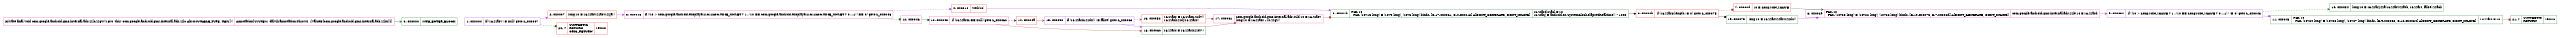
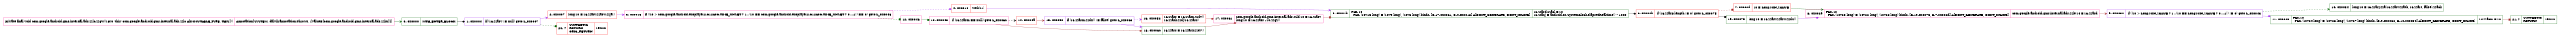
  digraph {
    rankdir=LR
    node [color=darkgreen shape=record]
    edge [arrowhead=vee color=purple]
    n1 [label="{0\:\ 0x0000|MTH_ENTER_BLOCK\l}"]
    n2 [color=purple label="{1\:\ 0x0004|if (r6.zzasv != null) goto L_0x0007\l}"]
    n3 [color=red label="{2\:\ 0x0007|long r0 = r6.zzasv.zzasw.zzja()\l}"]
    n4 [color=red label="{20\:\ ?|SYNTHETIC\lRETURN\lORIG_RETURN\l|return\l}"]
    n5 [color=deeppink label="{3\:\ 0x0016|if ((r0 \> com.google.android.exoplayer2.C1260C.TIME_UNSET ? 1 : (r0 == com.google.android.exoplayer2.C1260C.TIME_UNSET ? 0 : \-1)) == 0) goto L_0x0046\l}"]
-   n6 [color=red label="{4\:\ 0x0018|zzeb(r0)\l}"]
+   n6 [color=red label="{4\:\ 0x0018|zzeb(r1)\l}"]
    n7 [color=deeppink label="{12\:\ 0x0046}"]
    n8 [label="{5\:\ 0x001b|PHI: r0 \l  PHI: (r0v15 long) = (r0v9 long), (r0v3 long) binds: [B:17:0x0061, B:4:0x0018] A[DONT_GENERATE, DONT_INLINE]\l|r6.zzasd.zzacl = r0\lr6.zzacj = android.os.SystemClock.elapsedRealtime() * 1000\l}"]
    n9 [color=deeppink label="{13\:\ 0x0048|if (r6.zzasm == null) goto L_0x006c\l}"]
    n10 [color=red label="{6\:\ 0x002b|if (r6.zzasp.length != 0) goto L_0x0075\l}"]
    n11 [color=red label="{7\:\ 0x002d|r0 = Long.MIN_VALUE\l}"]
    n12 [label="{19\:\ 0x0075|long r0 = r6.zzasv.zzasw.zzdu()\l}"]
    n13 [color=deeppink label="{8\:\ 0x002e|PHI: r0 \l  PHI: (r0v23 long) = (r0v22 long), (r0v28 long) binds: [B:19:0x0075, B:7:0x002d] A[DONT_GENERATE, DONT_INLINE]\l|com.google.android.gms.internal.ads.zzle r4 = r6.zzasd\l}"]
    n14 [color=purple label="{9\:\ 0x0032|if ((r0 \> Long.MIN_VALUE ? 1 : (r0 == Long.MIN_VALUE ? 0 : \-1)) != 0) goto L_0x0043\l}"]
    n15 [label="{10\:\ 0x0034|long r0 = r6.zzary.zza(r6.zzasv.zzatb, r6.zzart, false).zzack\l}"]
-   n16 [label="{11\:\ 0x0043|PHI: r0 \l  PHI: (r0v24 long) = (r0v23 long), (r0v27 long) binds: [B:9:0x0032, B:10:0x0034] A[DONT_GENERATE, DONT_INLINE]\l|r4.zzart = r0\l}"]
+   n16 [label="{11\:\ 0x0043|PHI: r0 \l  PHI: (r0v24 long) = (r0v23 long), (r0v27 long) binds: [B:9:0x0032, B:10:0x0034] A[DONT_GENERATE, DONT_INLINE]\l|r4.zzacm = r0\l}"]
    n17 [label="{21\:\ ?|SYNTHETIC\lRETURN\l|return\l}"]
    n18 [color=red label="{14\:\ 0x004a}"]
    n19 [label="{18\:\ 0x006c|r6.zzass = r6.zzask.zzdv()\l}"]
    n20 [color=purple label="{15\:\ 0x0050|if (r6.zzasm.zzdx() != false) goto L_0x006c\l}"]
    n21 [color=deeppink label="{17\:\ 0x0061|com.google.android.gms.internal.ads.zzld r0 = r6.zzasv\llong r0 = r6.zzass \- r0.zzgz()\l}"]
    n22 [color=red label="{16\:\ 0x0052|r6.zzass = r6.zzasn.zzdv()\lr6.zzask.zzdj(r6.zzass)\l}"]
    n23 [color=deeppink label="{private final void com.google.android.gms.internal.ads.zzlc.zzgw((r6v0 'this' com.google.android.gms.internal.ads.zzlc A[IMMUTABLE_TYPE, THIS]))  | Annotation[SYSTEM, dalvik.annotation.Throws, \{value=[com.google.android.gms.internal.ads.zzku]\}]\l}"]
+   n1 -> n2 [arrowhead=diamond color=black]
    n2 -> n3
    n2 -> n4 [arrowhead=box color=darkgreen style=dashed]
    n3 -> n5
    n5 -> n6 [arrowhead=diamond style=dashed]
    n5 -> n7 [arrowhead=box color=darkgreen style=dashed]
    n6 -> n8
    n7 -> n9 [arrowhead=box color=darkgreen]
    n8 -> n10 [arrowhead=diamond color=black]
    n9 -> n18 [color=black style=dashed]
    n9 -> n19 [arrowhead=diamond color=brown]
    n10 -> n11 [arrowhead=box color=brown style=dashed]
    n10 -> n12 [arrowhead=box color=black]
    n11 -> n13 [color=darkgreen]
    n12 -> n13 [arrowhead=diamond]
    n13 -> n14 [color=brown]
    n14 -> n15 [color=darkgreen style=dashed]
    n14 -> n16 [arrowhead=diamond]
    n16 -> n17 [arrowhead=box color=brown]
    n18 -> n20 [color=brown]
    n19 -> n21 [arrowhead=diamond color=brown]
    n20 -> n19
    n20 -> n22 [style=dashed]
    n21 -> n8 [arrowhead=box color=brown]
    n22 -> n21 [arrowhead=diamond color=brown]
    n23 -> n1 [color=darkgreen]
  }
